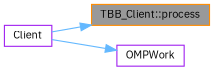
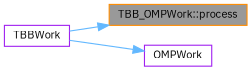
  digraph {
    fontname="IBM Plex Sans"
    rankdir=LR
    node [color=purple fillcolor=white fontname="IBM Plex Sans" fontsize=10 shape=box style=filled]
    edge [color=steelblue1 fontname="IBM Plex Sans" fontsize=10 labelfontname=Helvetica labelfontsize=10 style=solid]
-   n1 [color=darkorange fillcolor=grey60 fontcolor=black height=0.2 label="TBB_Client::process" width=0.4]
-   n2 [height=0.2 label=Client width=0.4]
+   n1 [color=darkorange fillcolor=grey60 fontcolor=black height=0.2 label="TBB_OMPWork::process" width=0.4]
+   n2 [height=0.2 label=TBBWork width=0.4]
    n3 [height=0.2 label=OMPWork width=0.4]
    n2 -> n1
    n2 -> n3
  }
